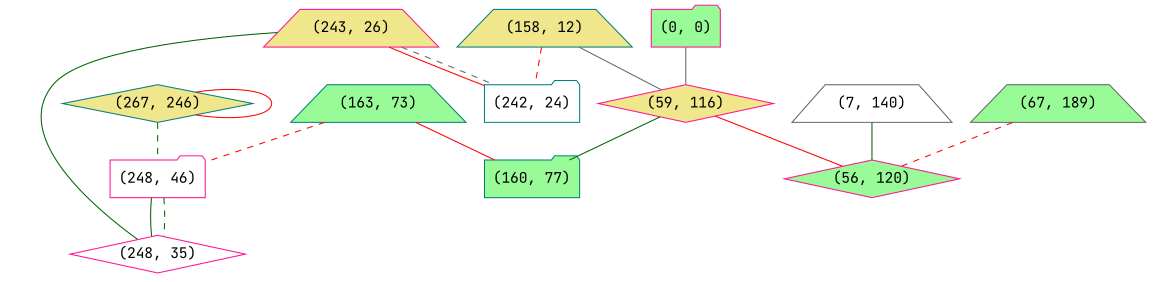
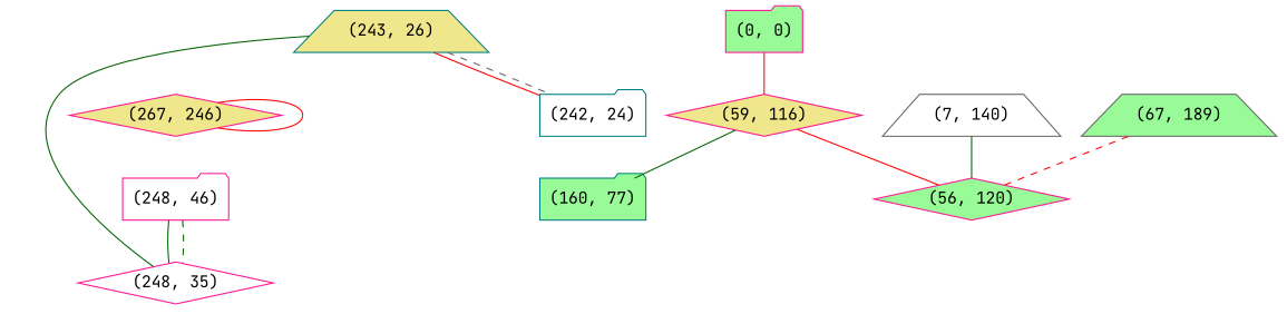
  graph {
    fontname="JetBrains Mono"
    node [color=deeppink fillcolor=palegreen fontname="JetBrains Mono" shape=trapezium style=filled]
    edge [color=red fontname="JetBrains Mono" style=solid weight=1]
-   "(158, 12)" [color=teal fillcolor=khaki]
    "(59, 116)" [fillcolor=khaki shape=diamond]
    "(242, 24)" [color=teal fillcolor=white shape=folder]
    "(160, 77)" [color=teal shape=folder]
    "(56, 120)" [shape=diamond]
-   "(163, 73)" [color=teal]
    n7 [fillcolor=white label="(248, 46)" shape=folder]
    "(0, 0)" [shape=folder]
    "(248, 35)" [fillcolor=white shape=diamond]
    "(7, 140)" [color=gray40 fillcolor=white]
-   "(243, 26)" [fillcolor=khaki]
+   "(243, 26)" [color=teal fillcolor=khaki]
    n12 [color=gray40 label="(67, 189)"]
-   "(267, 246)" [color=teal fillcolor=khaki shape=diamond]
-   "(158, 12)" -- "(59, 116)" [color=gray40]
-   "(158, 12)" -- "(242, 24)" [style=dashed]
+   "(267, 246)" [fillcolor=khaki shape=diamond]
    "(59, 116)" -- "(160, 77)" [color=darkgreen]
    "(59, 116)" -- "(56, 120)"
-   "(163, 73)" -- "(160, 77)"
-   "(163, 73)" -- n7 [style=dashed]
    n7 -- "(248, 35)" [color=darkgreen]
    n7 -- "(248, 35)" [color=darkgreen style=dashed]
-   "(0, 0)" -- "(59, 116)" [color=gray40 weight=4]
+   "(0, 0)" -- "(59, 116)" [weight=4]
    "(7, 140)" -- "(56, 120)" [color=darkgreen]
    "(243, 26)" -- "(242, 24)"
    "(243, 26)" -- "(242, 24)" [color=gray40 style=dashed]
    "(243, 26)" -- "(248, 35)" [color=darkgreen]
    n12 -- "(56, 120)" [style=dashed]
-   "(267, 246)" -- n7 [color=darkgreen style=dashed]
    "(267, 246)" -- "(267, 246)" [weight=2]
  }
